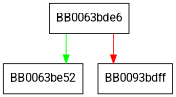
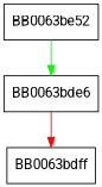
  digraph {
    fontname=Roboto
    splines=ortho
    node [fontname=Roboto shape=box]
    edge [fontname=Roboto]
    n1 [label=BB0063bde6]
    BB0063be52
-   BB0063bdff [label=BB0093bdff]
-   n1 -> BB0063be52 [color=green]
+   BB0063bdff
+   BB0063be52 -> n1 [color=green]
    n1 -> BB0063bdff [color=red]
  }
